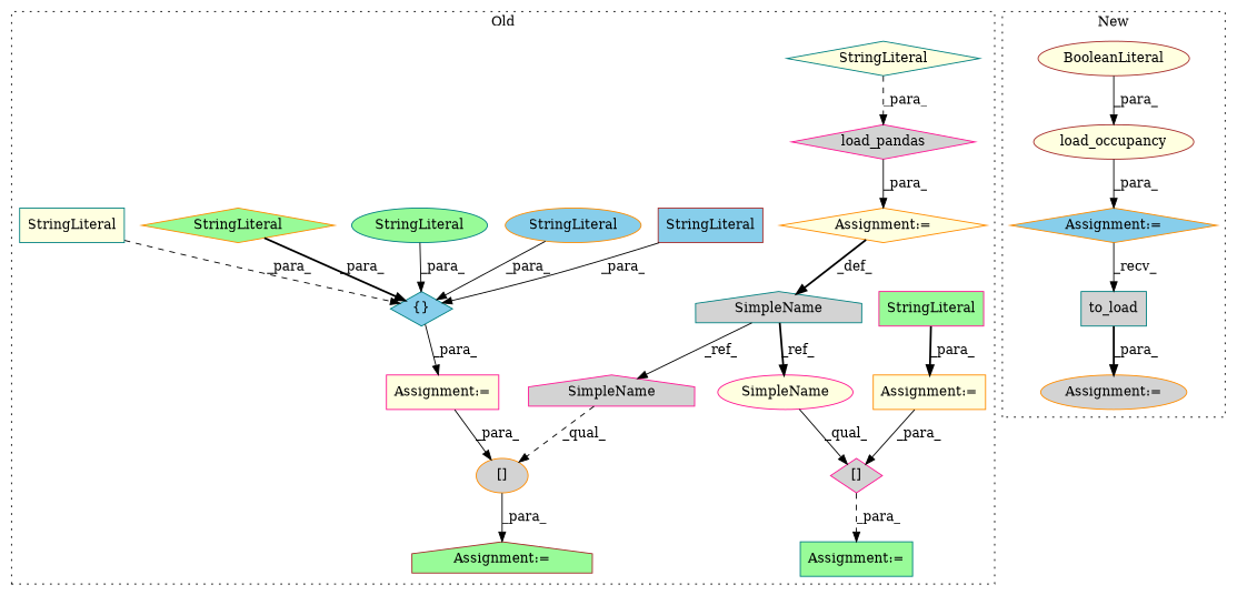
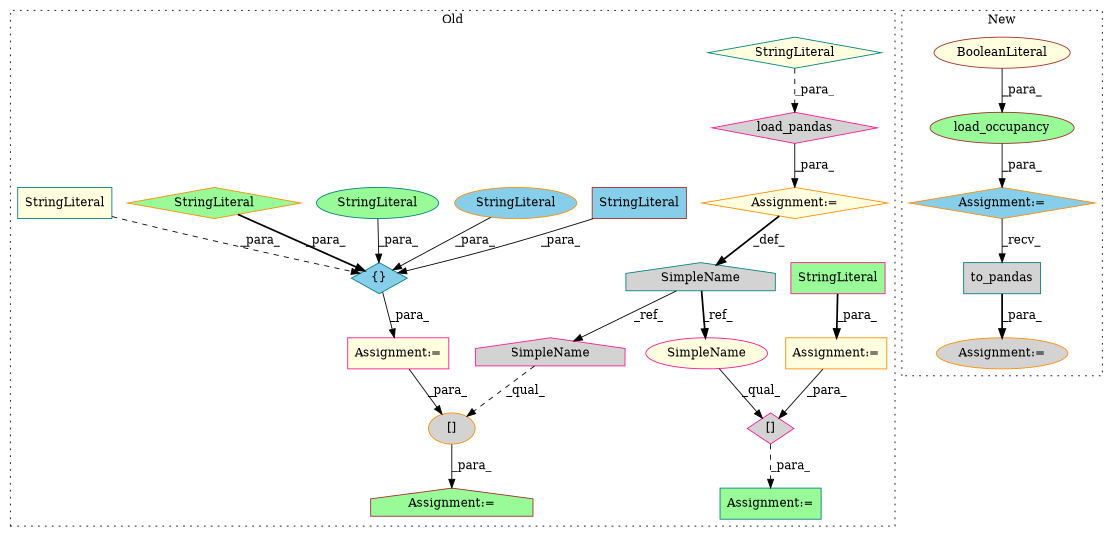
  digraph {
    node [a=45 color=teal fillcolor=lightyellow l=1 shape=diamond style=filled]
    edge [style=solid]
    n1 [a=4 fillcolor=skyblue l="1,1" label="{}" s="5085,5144"]
    n2 [color=darkorange fillcolor=skyblue l=10 label=StringLiteral s=5134 shape=ellipse]
    n3 [fillcolor=palegreen l=7 label=StringLiteral s=5120 shape=ellipse]
    n4 [color=darkorange fillcolor=palegreen l=19 label=StringLiteral s=5100]
    n5 [l=5 label=StringLiteral s=5128 shape=box]
    n6 [color=brown fillcolor=skyblue l=13 label=StringLiteral s=5086 shape=box]
    n7 [a=7 color=deeppink label="Assignment:=" s=5072 shape=box]
    n8 [a=7 color=brown fillcolor=palegreen label="Assignment:=" s=5152 shape=house]
    n9 [a=7 color=darkorange label="Assignment:=" s=5004]
    n10 [a=7 fillcolor=palegreen l=27 label="Assignment:=" s=5291 shape=box]
    n11 [a=7 color=darkorange label="Assignment:=" s=5046 shape=box]
    n12 [color=deeppink fillcolor=palegreen l=11 label=StringLiteral s=5047 shape=box]
    n13 [a=32 color=deeppink fillcolor=lightgrey l="12,1" label=load_pandas s="5010,5033"]
    n14 [a=2 color=darkorange fillcolor=lightgrey l="3,1" label="[]" s="5153,5164" shape=ellipse]
    n15 [a=42 fillcolor=lightgrey l=2 label=SimpleName s=5002 shape=house]
    n16 [a=2 color=deeppink fillcolor=lightgrey l="3,1" label="[]" s="5299,5308"]
    n17 [l=11 label=StringLiteral s=5022]
    n18 [a=42 color=deeppink fillcolor=lightgrey l=2 label=SimpleName s=5153 shape=house]
    n19 [a=42 color=deeppink l=2 label=SimpleName s=5299 shape=ellipse]
-   n20 [a=32 color=brown l="15,1" label=load_occupancy s="5495,5514" shape=ellipse]
+   n20 [a=32 color=brown fillcolor=palegreen l="15,1" label=load_occupancy s="5495,5514" shape=ellipse]
    n21 [a=9 color=brown l=4 label=BooleanLiteral s=5510 shape=ellipse]
    n22 [a=7 color=darkorange fillcolor=lightgrey l=2 label="Assignment:=" s=5541 shape=ellipse]
-   n23 [a=32 fillcolor=lightgrey l=11 label=to_load s=5548 shape=box]
+   n23 [a=32 fillcolor=lightgrey l=11 label=to_pandas s=5548 shape=box]
    n24 [a=7 color=darkorange fillcolor=skyblue label="Assignment:=" s=5494]
    subgraph cluster_1 {
      label=Old
      style=dotted
      n1
      n2
      n3
      n4
      n5
      n6
      n7
      n8
      n9
      n10
      n11
      n12
      n13
      n14
      n15
      n16
      n17
      n18
      n19
    }
    subgraph cluster_2 {
      label=New
      style=dotted
      n20
      n21
      n22
      n23
      n24
    }
    n1 -> n7 [label=_para_]
    n2 -> n1 [label=_para_]
    n3 -> n1 [label=_para_]
    n4 -> n1 [label=_para_ style=bold]
    n5 -> n1 [label=_para_ style=dashed]
    n6 -> n1 [label=_para_]
    n7 -> n14 [label=_para_]
    n9 -> n15 [label=_def_ style=bold]
    n11 -> n16 [label=_para_]
    n12 -> n11 [label=_para_ style=bold]
    n13 -> n9 [label=_para_]
    n14 -> n8 [label=_para_]
    n15 -> n18 [label=_ref_]
    n15 -> n19 [label=_ref_ style=bold]
    n16 -> n10 [label=_para_ style=dashed]
    n17 -> n13 [label=_para_ style=dashed]
    n18 -> n14 [label=_qual_ style=dashed]
    n19 -> n16 [label=_qual_]
    n20 -> n24 [label=_para_]
    n21 -> n20 [label=_para_]
    n23 -> n22 [label=_para_ style=bold]
    n24 -> n23 [label=_recv_]
  }
